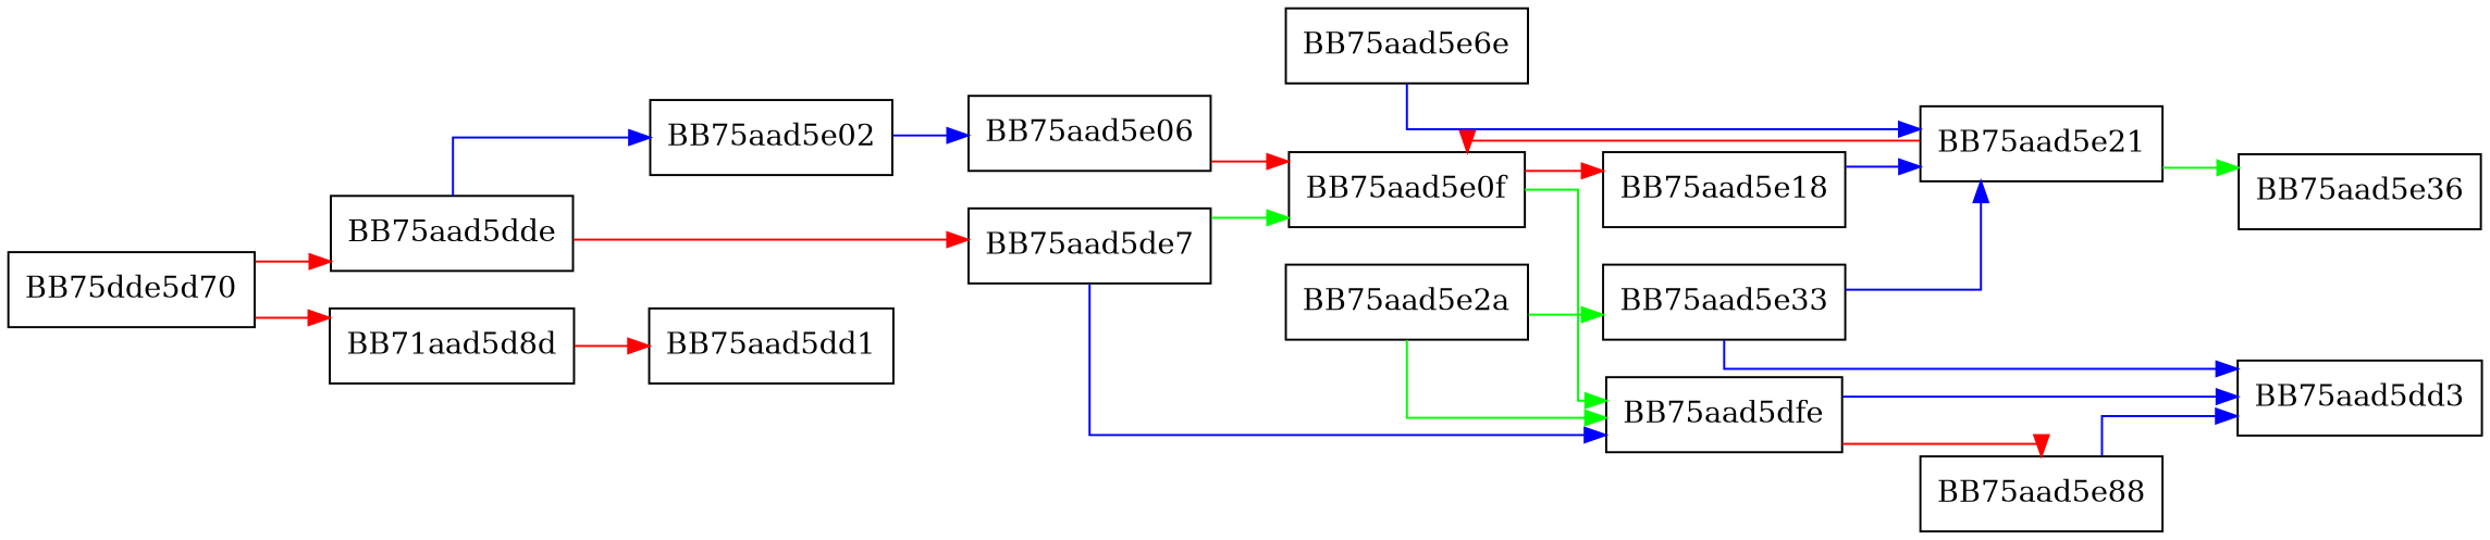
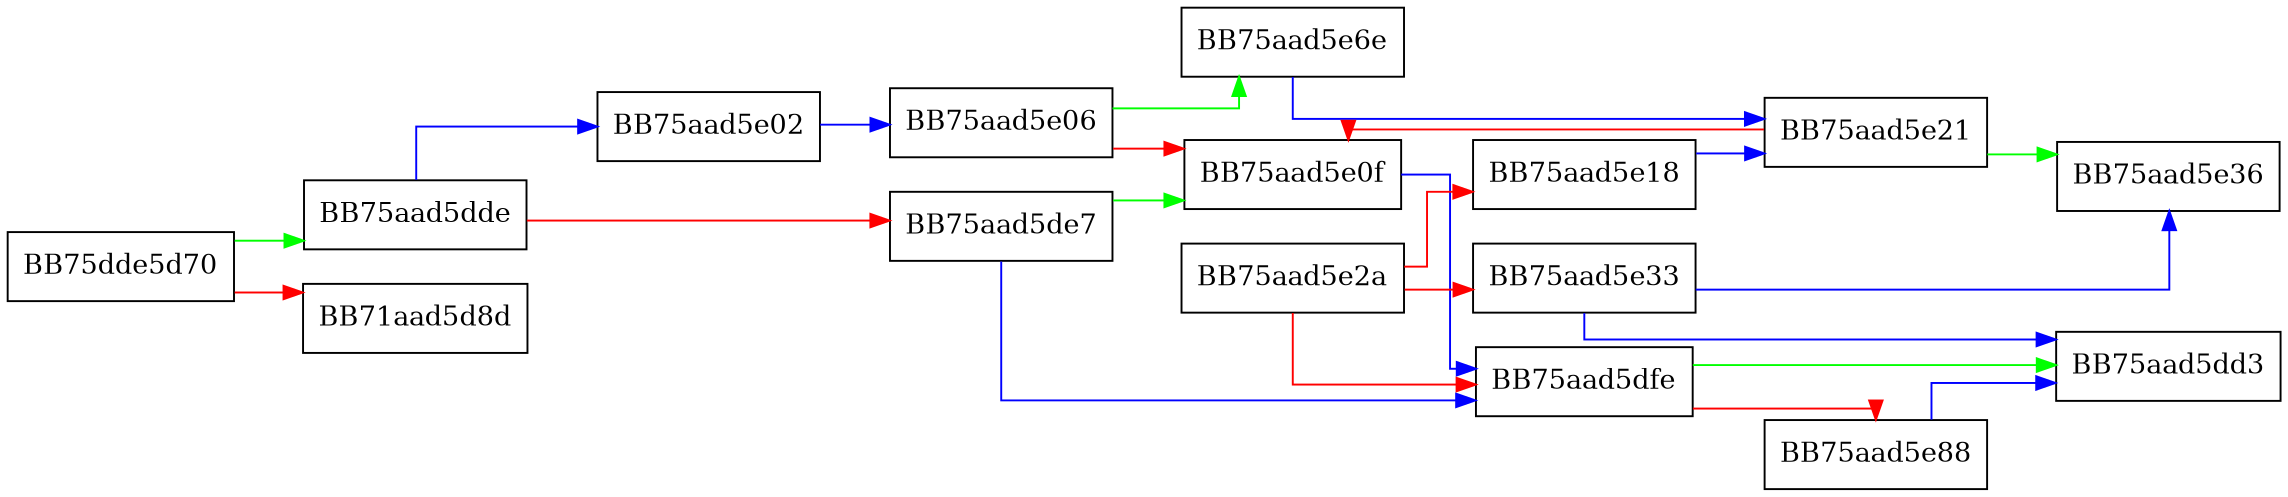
  digraph {
    fontname="DejaVu Serif"
    rankdir=LR
    splines=ortho
    node [fontname="DejaVu Serif" shape=box]
    edge [color=blue fontname="DejaVu Serif"]
    n1 [label=BB75dde5d70]
    BB75aad5dde
    n3 [label=BB71aad5d8d]
    BB75aad5e02
    BB75aad5de7
-   BB75aad5dd1
    BB75aad5e06
    BB75aad5dfe
    BB75aad5e0f
    n10 [label=BB75aad5e6e]
    BB75aad5dd3
    BB75aad5e88
    BB75aad5e21
    BB75aad5e18
    BB75aad5e36
    BB75aad5e2a
    BB75aad5e33
-   n1 -> BB75aad5dde [color=red]
+   n1 -> BB75aad5dde [color=green]
    n1 -> n3 [color=red]
    BB75aad5dde -> BB75aad5e02
    BB75aad5dde -> BB75aad5de7 [color=red]
-   n3 -> BB75aad5dd1 [color=red]
    BB75aad5e02 -> BB75aad5e06
    BB75aad5de7 -> BB75aad5dfe
    BB75aad5de7 -> BB75aad5e0f [color=green]
    BB75aad5e06 -> BB75aad5e0f [color=red]
-   BB75aad5dfe -> BB75aad5dd3
+   BB75aad5e06 -> n10 [color=green]
+   BB75aad5dfe -> BB75aad5dd3 [color=green]
    BB75aad5dfe -> BB75aad5e88 [color=red]
-   BB75aad5e0f -> BB75aad5dfe [color=green]
-   BB75aad5e0f -> BB75aad5e18 [color=red]
+   BB75aad5e0f -> BB75aad5dfe
+   BB75aad5e2a -> BB75aad5e18 [color=red]
    n10 -> BB75aad5e21
    BB75aad5e88 -> BB75aad5dd3
    BB75aad5e21 -> BB75aad5e0f [color=red]
    BB75aad5e21 -> BB75aad5e36 [color=green]
    BB75aad5e18 -> BB75aad5e21
-   BB75aad5e2a -> BB75aad5dfe [color=green]
-   BB75aad5e2a -> BB75aad5e33 [color=green]
+   BB75aad5e2a -> BB75aad5dfe [color=red]
+   BB75aad5e2a -> BB75aad5e33 [color=red]
    BB75aad5e33 -> BB75aad5dd3
-   BB75aad5e33 -> BB75aad5e21
+   BB75aad5e33 -> BB75aad5e36
  }
